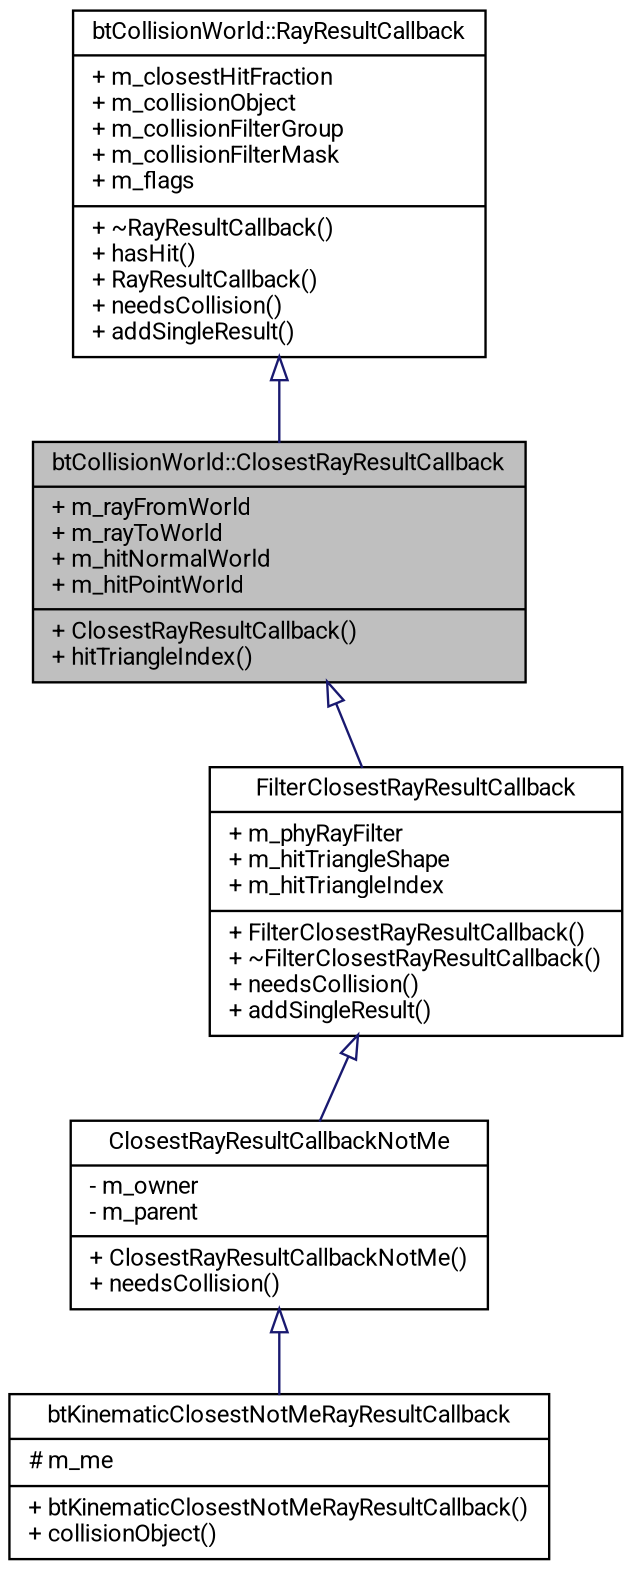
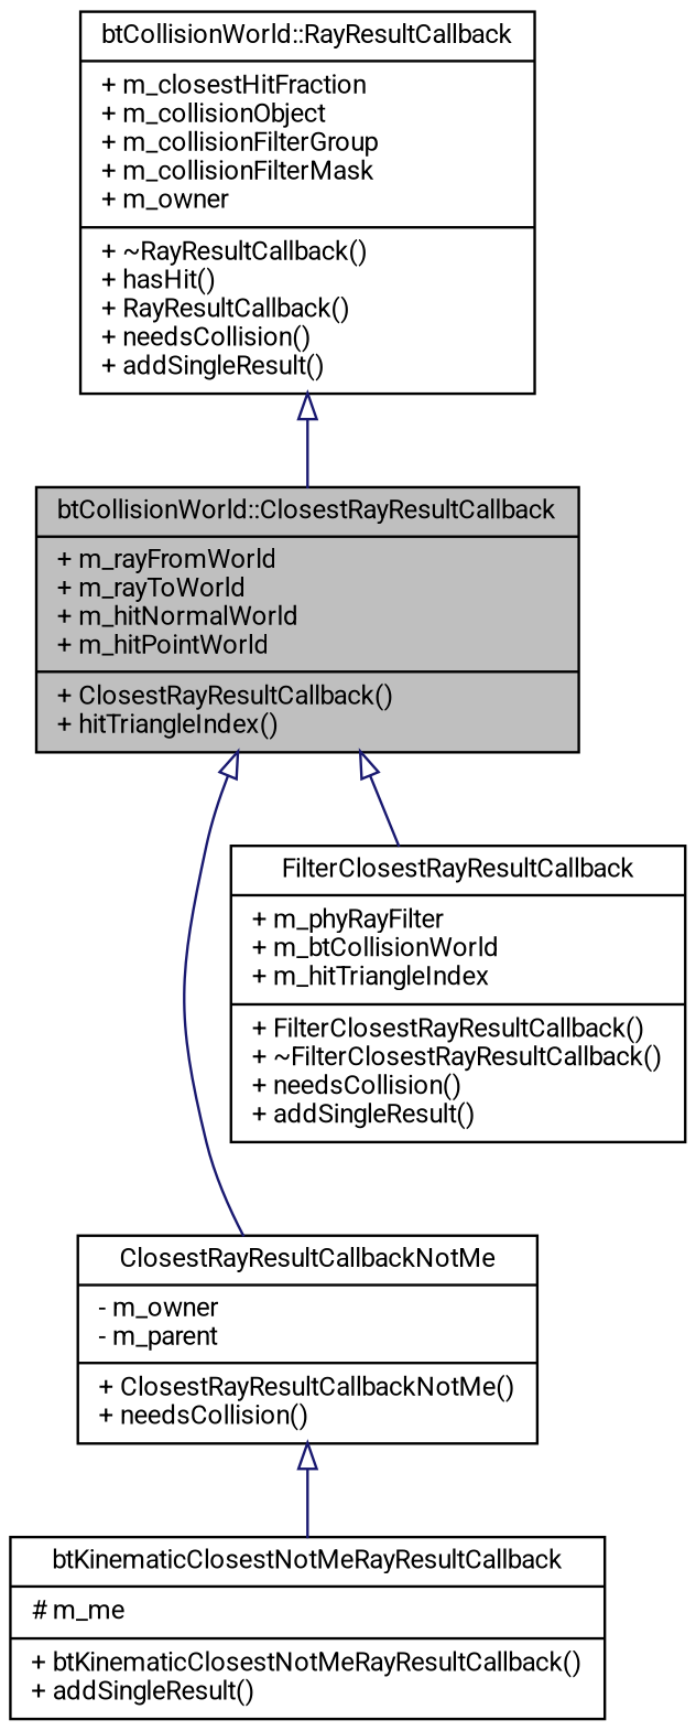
  digraph {
    fontname=Roboto
    node [color=black fillcolor=white fontname=Roboto fontsize=10 shape=record style=filled]
    edge [arrowtail=empty color=midnightblue dir=back fontname=Roboto fontsize=10 labelfontname=Helvetica labelfontsize=10 style=solid]
    n1 [fillcolor=grey75 fontcolor=black height=0.2 label="{btCollisionWorld::ClosestRayResultCallback\n|+ m_rayFromWorld\l+ m_rayToWorld\l+ m_hitNormalWorld\l+ m_hitPointWorld\l|+ ClosestRayResultCallback()\l+ hitTriangleIndex()\l}" width=0.4]
    n2 [height=0.2 label="{ClosestRayResultCallbackNotMe\n|- m_owner\l- m_parent\l|+ ClosestRayResultCallbackNotMe()\l+ needsCollision()\l}" width=0.4]
-   n3 [height=0.2 label="{FilterClosestRayResultCallback\n|+ m_phyRayFilter\l+ m_hitTriangleShape\l+ m_hitTriangleIndex\l|+ FilterClosestRayResultCallback()\l+ ~FilterClosestRayResultCallback()\l+ needsCollision()\l+ addSingleResult()\l}" width=0.4]
-   n4 [height=0.2 label="{btKinematicClosestNotMeRayResultCallback\n|# m_me\l|+ btKinematicClosestNotMeRayResultCallback()\l+ collisionObject()\l}" width=0.4]
-   n5 [height=0.2 label="{btCollisionWorld::RayResultCallback\n|+ m_closestHitFraction\l+ m_collisionObject\l+ m_collisionFilterGroup\l+ m_collisionFilterMask\l+ m_flags\l|+ ~RayResultCallback()\l+ hasHit()\l+ RayResultCallback()\l+ needsCollision()\l+ addSingleResult()\l}" width=0.4]
-   n3 -> n2
+   n3 [height=0.2 label="{FilterClosestRayResultCallback\n|+ m_phyRayFilter\l+ m_btCollisionWorld\l+ m_hitTriangleIndex\l|+ FilterClosestRayResultCallback()\l+ ~FilterClosestRayResultCallback()\l+ needsCollision()\l+ addSingleResult()\l}" width=0.4]
+   n4 [height=0.2 label="{btKinematicClosestNotMeRayResultCallback\n|# m_me\l|+ btKinematicClosestNotMeRayResultCallback()\l+ addSingleResult()\l}" width=0.4]
+   n5 [height=0.2 label="{btCollisionWorld::RayResultCallback\n|+ m_closestHitFraction\l+ m_collisionObject\l+ m_collisionFilterGroup\l+ m_collisionFilterMask\l+ m_owner\l|+ ~RayResultCallback()\l+ hasHit()\l+ RayResultCallback()\l+ needsCollision()\l+ addSingleResult()\l}" width=0.4]
+   n1 -> n2
    n1 -> n3
    n2 -> n4
    n5 -> n1
  }
